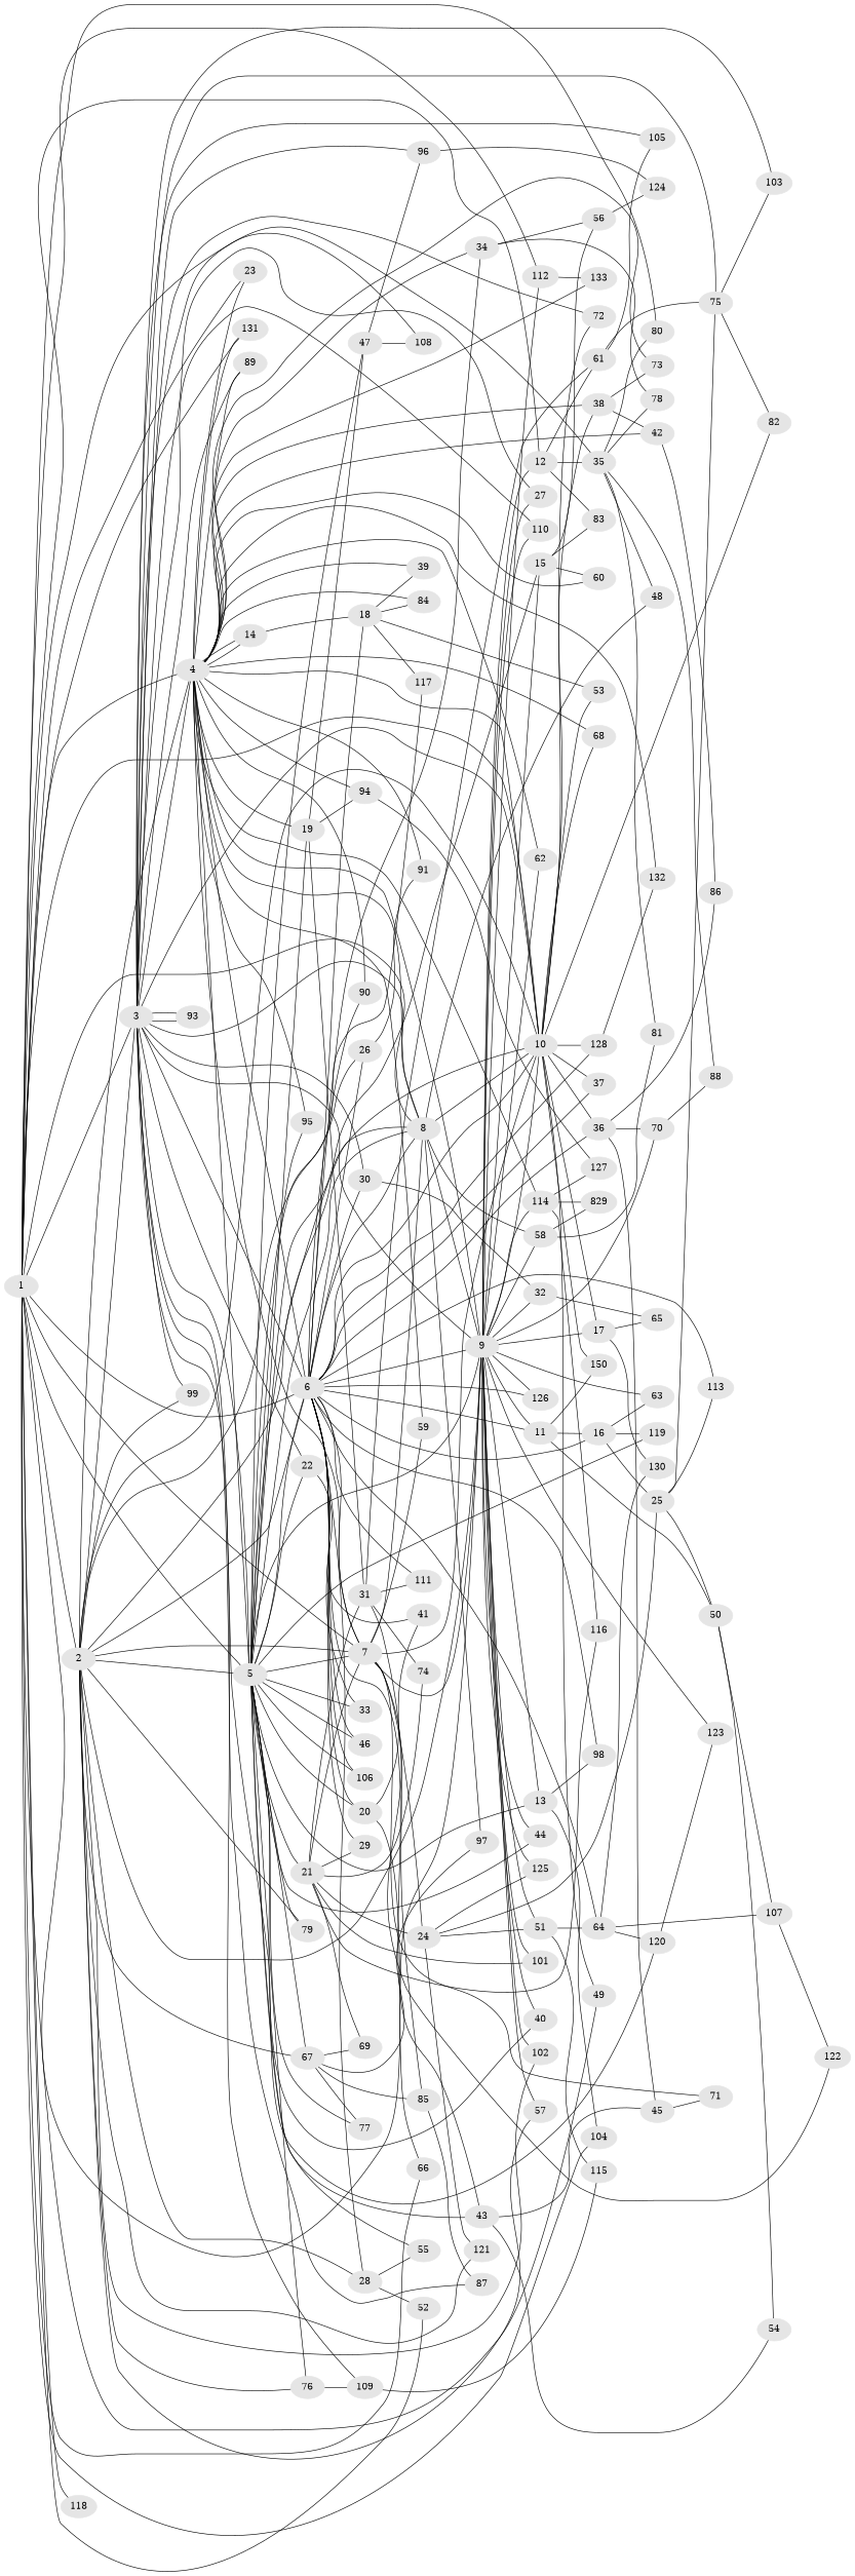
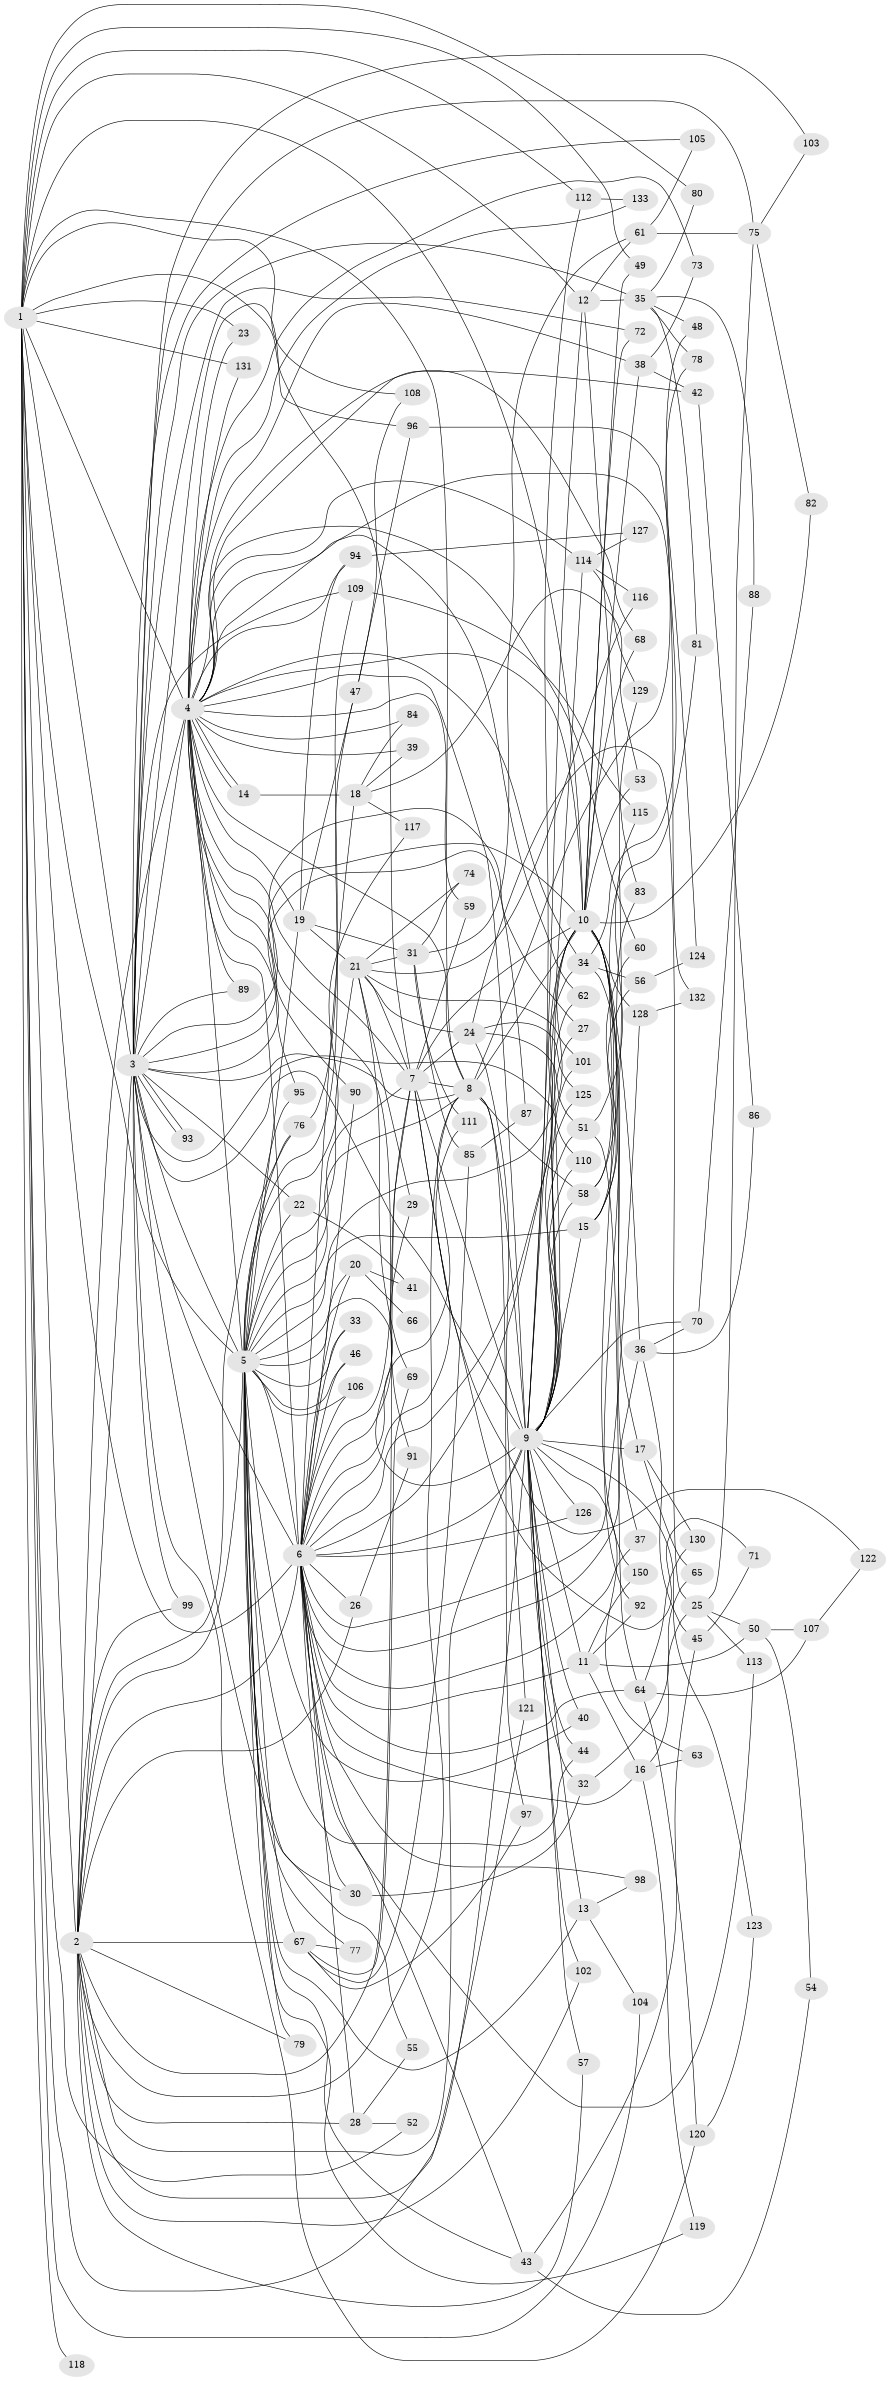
  graph {
    rankdir=LR
    node [color=gray90 style=filled]
    1
    2
    3
    4
    5
    6
    7
    8
    9
    10
    12
    23
    49
    52
    66
    80
    104
    108
    112
    118
    131
    26
    28
    57
    67
    76
    79
    99
    102
    121
    22
    27
    30
    35
    72
    75
    87
    89
    93
    96
    103
    105
    109
    110
    120
    14
    19
    34
    38
    39
    42
    59
    60
    62
    68
    73
    84
    90
    91
    94
    95
    114
    132
    133
    13
    15
    20
    21
    33
    40
    43
    44
    46
    47
    55
    77
    106
    117
    119
    11
    16
    18
    29
    36
    37
    64
    98
    111
    113
    126
    128
    24
    71
    122
    48
    58
    97
    17
    32
    51
    63
    70
    101
    123
    125
    53
    82
    n108 [label=150]
    61
    83
    69
    85
    41
    78
    81
    88
    124
    115
    31
+   92
    56
    86
    127
    116
-   129 [label=829]
+   129
    74
    45
    54
    50
    25
    130
    107
    65
    1 -- 2
    1 -- 3
    1 -- 4
    1 -- 5
    1 -- 6
    1 -- 7
    1 -- 8
    1 -- 9
    1 -- 10
    1 -- 12
    1 -- 23
    1 -- 49
    1 -- 52
-   1 -- 66
    1 -- 80
    1 -- 104
    1 -- 108
    1 -- 112
    1 -- 118
    1 -- 131
    2 -- 3
    2 -- 4
    2 -- 5
    2 -- 6
    2 -- 7
    2 -- 8
    2 -- 9
-   2 -- 10
    2 -- 26
    2 -- 28
    2 -- 57
    2 -- 67
    2 -- 76
    2 -- 79
    2 -- 99
    2 -- 102
    2 -- 121
    3 -- 4
    3 -- 5
    3 -- 6
    3 -- 8
    3 -- 9
    3 -- 10
    3 -- 99
    3 -- 22
    3 -- 27
    3 -- 30
    3 -- 35
    3 -- 72
    3 -- 75
    3 -- 87
    3 -- 89
    3 -- 93
    3 -- 93
    3 -- 96
    3 -- 103
    3 -- 105
    3 -- 109
    3 -- 110
    3 -- 120
    4 -- 5
    4 -- 6
    4 -- 7
    4 -- 8
    4 -- 9
    4 -- 10
    4 -- 23
    4 -- 131
    4 -- 89
    4 -- 14
    4 -- 14
    4 -- 19
    4 -- 34
    4 -- 38
    4 -- 39
    4 -- 42
    4 -- 59
    4 -- 60
    4 -- 62
    4 -- 68
    4 -- 73
    4 -- 84
    4 -- 90
    4 -- 91
    4 -- 94
    4 -- 95
    4 -- 114
    4 -- 132
    4 -- 133
    5 -- 6
    5 -- 7
    5 -- 8
    5 -- 9
    5 -- 10
    5 -- 67
    5 -- 76
    5 -- 79
    5 -- 22
    5 -- 19
    5 -- 95
    5 -- 13
    5 -- 15
    5 -- 20
    5 -- 21
    5 -- 33
    5 -- 40
    5 -- 43
    5 -- 44
    5 -- 46
    5 -- 47
    5 -- 55
    5 -- 77
    5 -- 106
    5 -- 117
    5 -- 119
    6 -- 7
    6 -- 8
    6 -- 9
    6 -- 10
    6 -- 26
    6 -- 28
    6 -- 30
    6 -- 34
    6 -- 90
    6 -- 20
    6 -- 33
    6 -- 43
    6 -- 46
    6 -- 106
    6 -- 11
    6 -- 16
    6 -- 18
    6 -- 29
    6 -- 36
    6 -- 37
    6 -- 64
    6 -- 98
    6 -- 111
    6 -- 113
    6 -- 126
    6 -- 128
    7 -- 8
    7 -- 9
    7 -- 10
    7 -- 59
    7 -- 24
    7 -- 71
    7 -- 122
    8 -- 9
    8 -- 10
    8 -- 48
    8 -- 58
    8 -- 97
    9 -- 10
    9 -- 12
    9 -- 112
    9 -- 57
    9 -- 102
    9 -- 27
    9 -- 110
    9 -- 62
    9 -- 114
    9 -- 13
    9 -- 15
    9 -- 40
    9 -- 44
    9 -- 11
    9 -- 126
    9 -- 58
    9 -- 17
    9 -- 32
    9 -- 51
    9 -- 63
    9 -- 70
    9 -- 101
    9 -- 123
    9 -- 125
    10 -- 49
    10 -- 72
    10 -- 38
    10 -- 68
    10 -- 36
    10 -- 37
    10 -- 128
    10 -- 17
    10 -- 53
    10 -- 82
    10 -- n108
    12 -- 35
    12 -- 61
    12 -- 83
    112 -- 133
    26 -- 91
    28 -- 52
    28 -- 55
    67 -- 77
    67 -- 97
    67 -- 69
    67 -- 85
    76 -- 109
    22 -- 41
    30 -- 32
    35 -- 80
    35 -- 48
    35 -- 78
    35 -- 81
    35 -- 88
    75 -- 103
    75 -- 82
    96 -- 124
    109 -- 115
    120 -- 123
    14 -- 18
    19 -- 94
+   19 -- 21
    19 -- 47
    19 -- 31
    34 -- 78
+   34 -- 92
    34 -- 56
    38 -- 42
    38 -- 73
    42 -- 86
    94 -- 127
    114 -- 127
    114 -- 116
    114 -- 129
    13 -- 104
    13 -- 98
    15 -- 60
    15 -- 83
    15 -- 56
    20 -- 66
    20 -- 41
    21 -- 7
    21 -- 29
    21 -- 24
    21 -- 101
    21 -- 69
    21 -- 31
    21 -- 116
    21 -- 74
    43 -- 45
    43 -- 54
    47 -- 108
    47 -- 96
    11 -- 16
    11 -- n108
+   11 -- 92
    11 -- 50
    16 -- 119
    16 -- 63
    16 -- 25
    18 -- 39
    18 -- 84
    18 -- 117
    18 -- 53
    36 -- 70
    36 -- 86
    36 -- 45
    64 -- 120
    64 -- 130
    64 -- 107
    128 -- 132
    24 -- 121
    24 -- 51
    24 -- 125
    24 -- 25
    58 -- 81
    58 -- 129
    17 -- 130
    17 -- 65
    32 -- 65
    51 -- 64
    51 -- 115
    70 -- 88
    61 -- 75
    61 -- 105
    85 -- 87
    31 -- 111
    31 -- 61
    31 -- 85
    31 -- 74
    56 -- 124
    45 -- 71
    50 -- 54
    50 -- 107
    25 -- 75
    25 -- 113
    25 -- 50
    107 -- 122
  }
